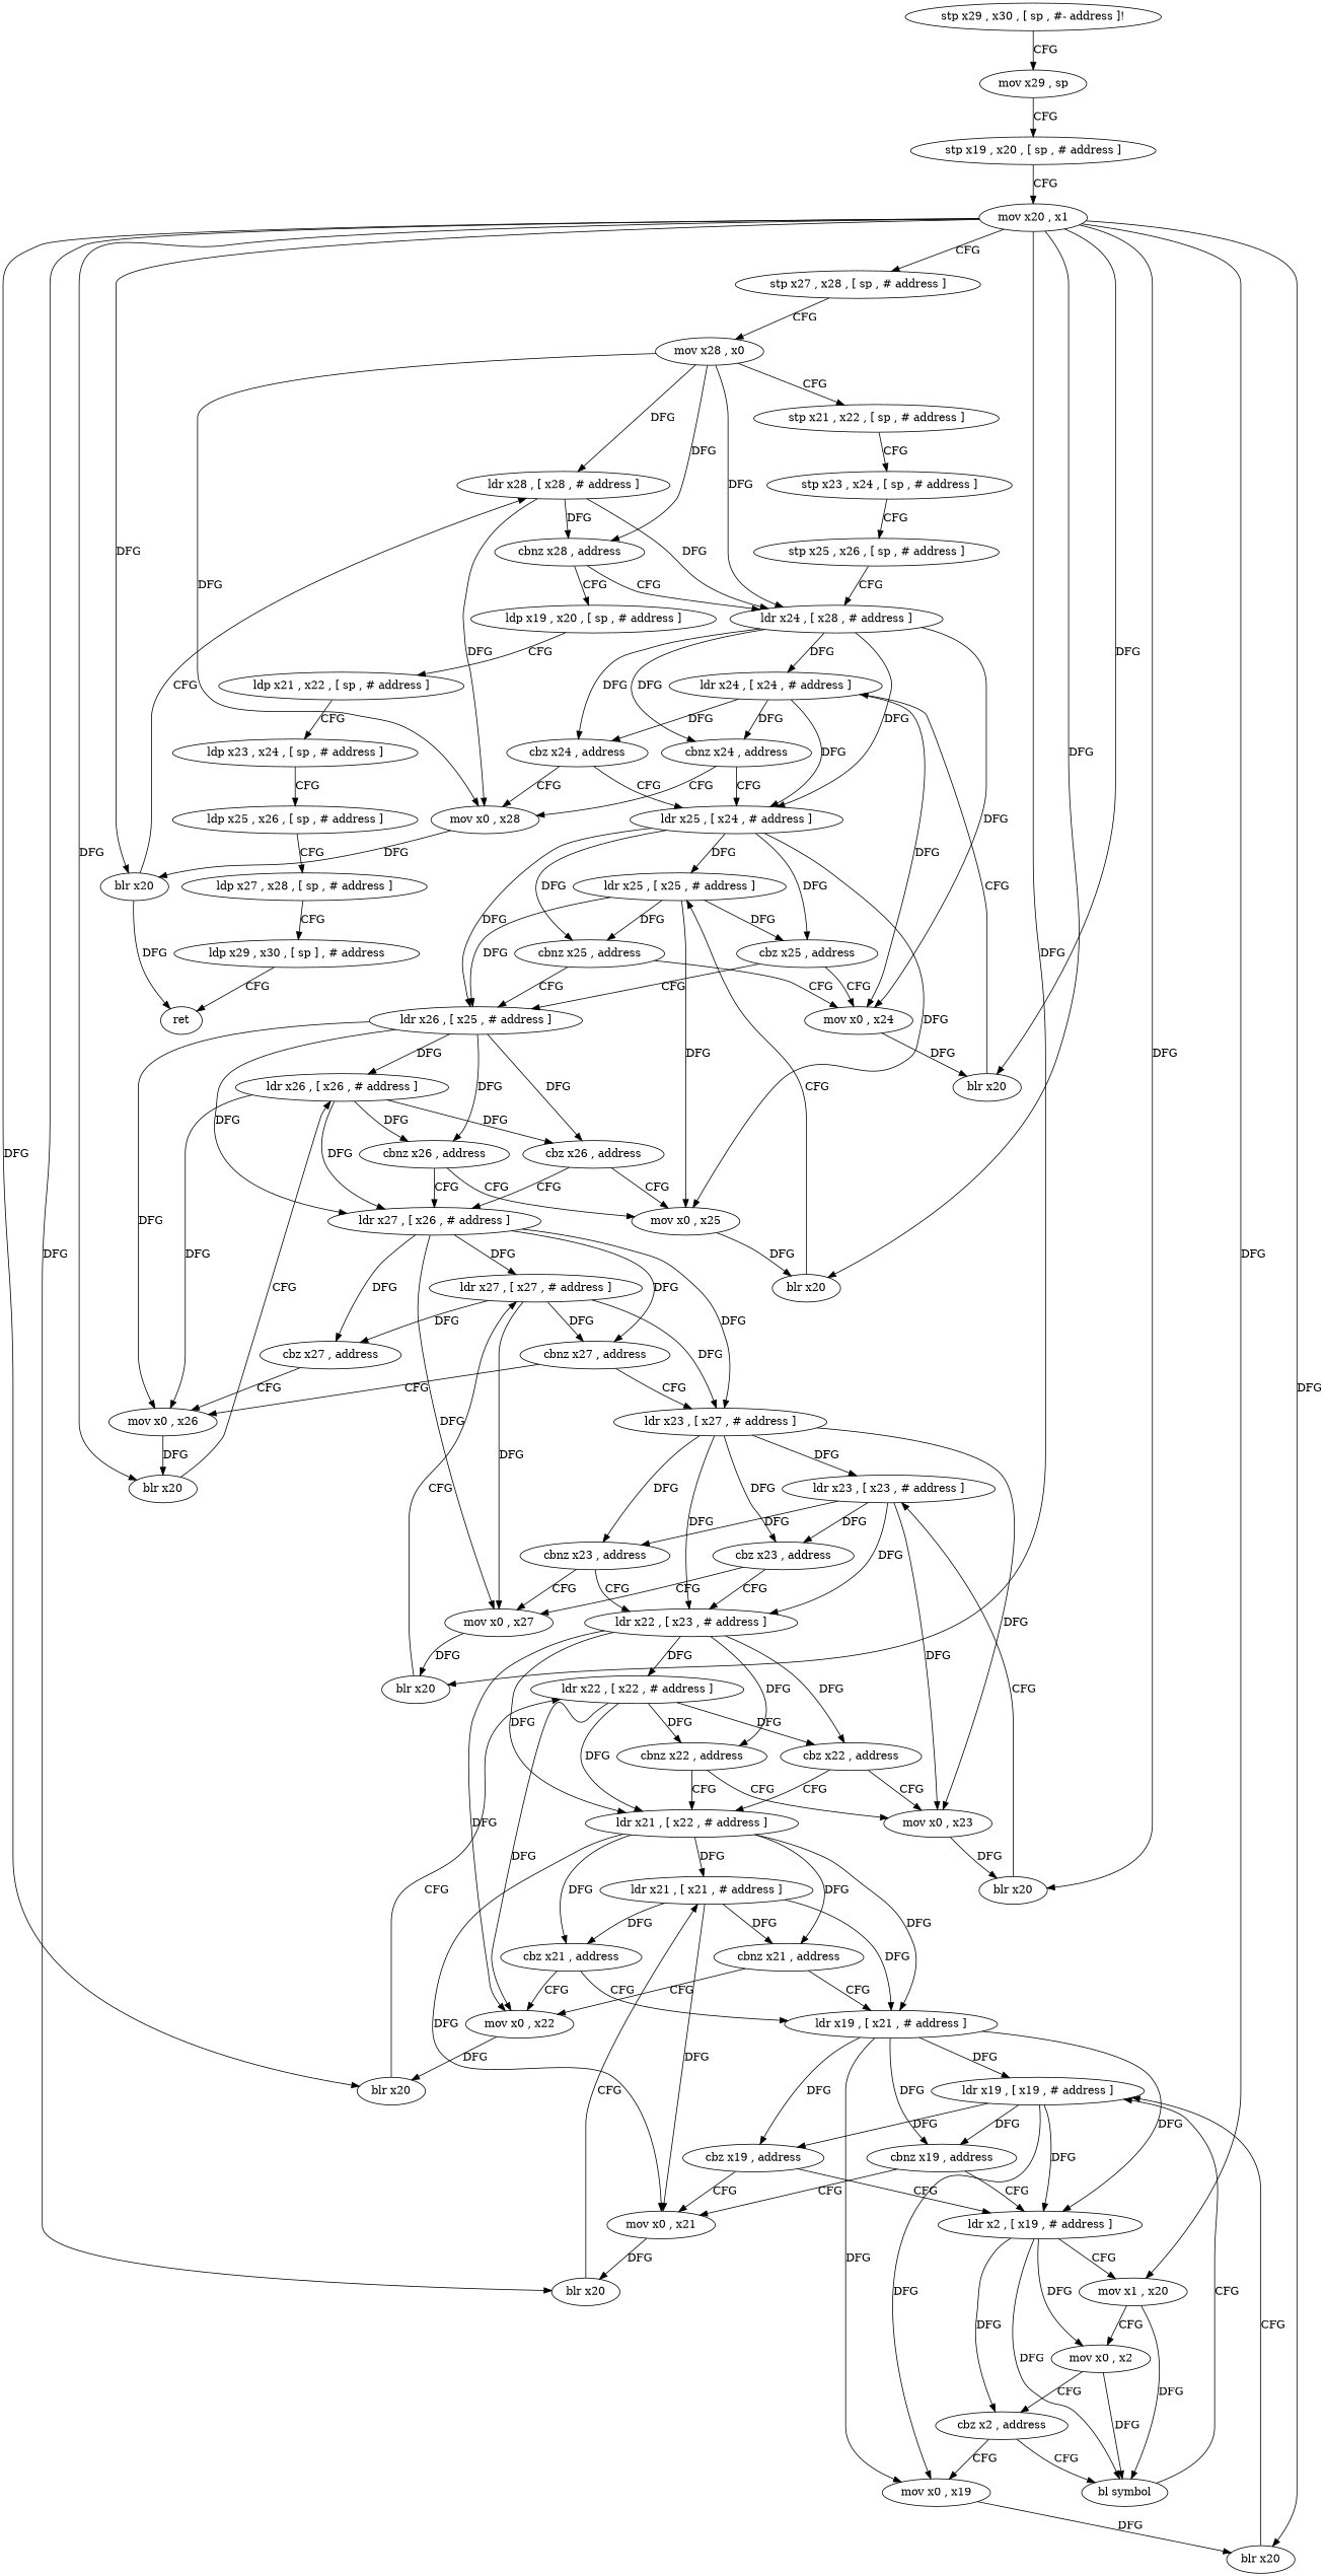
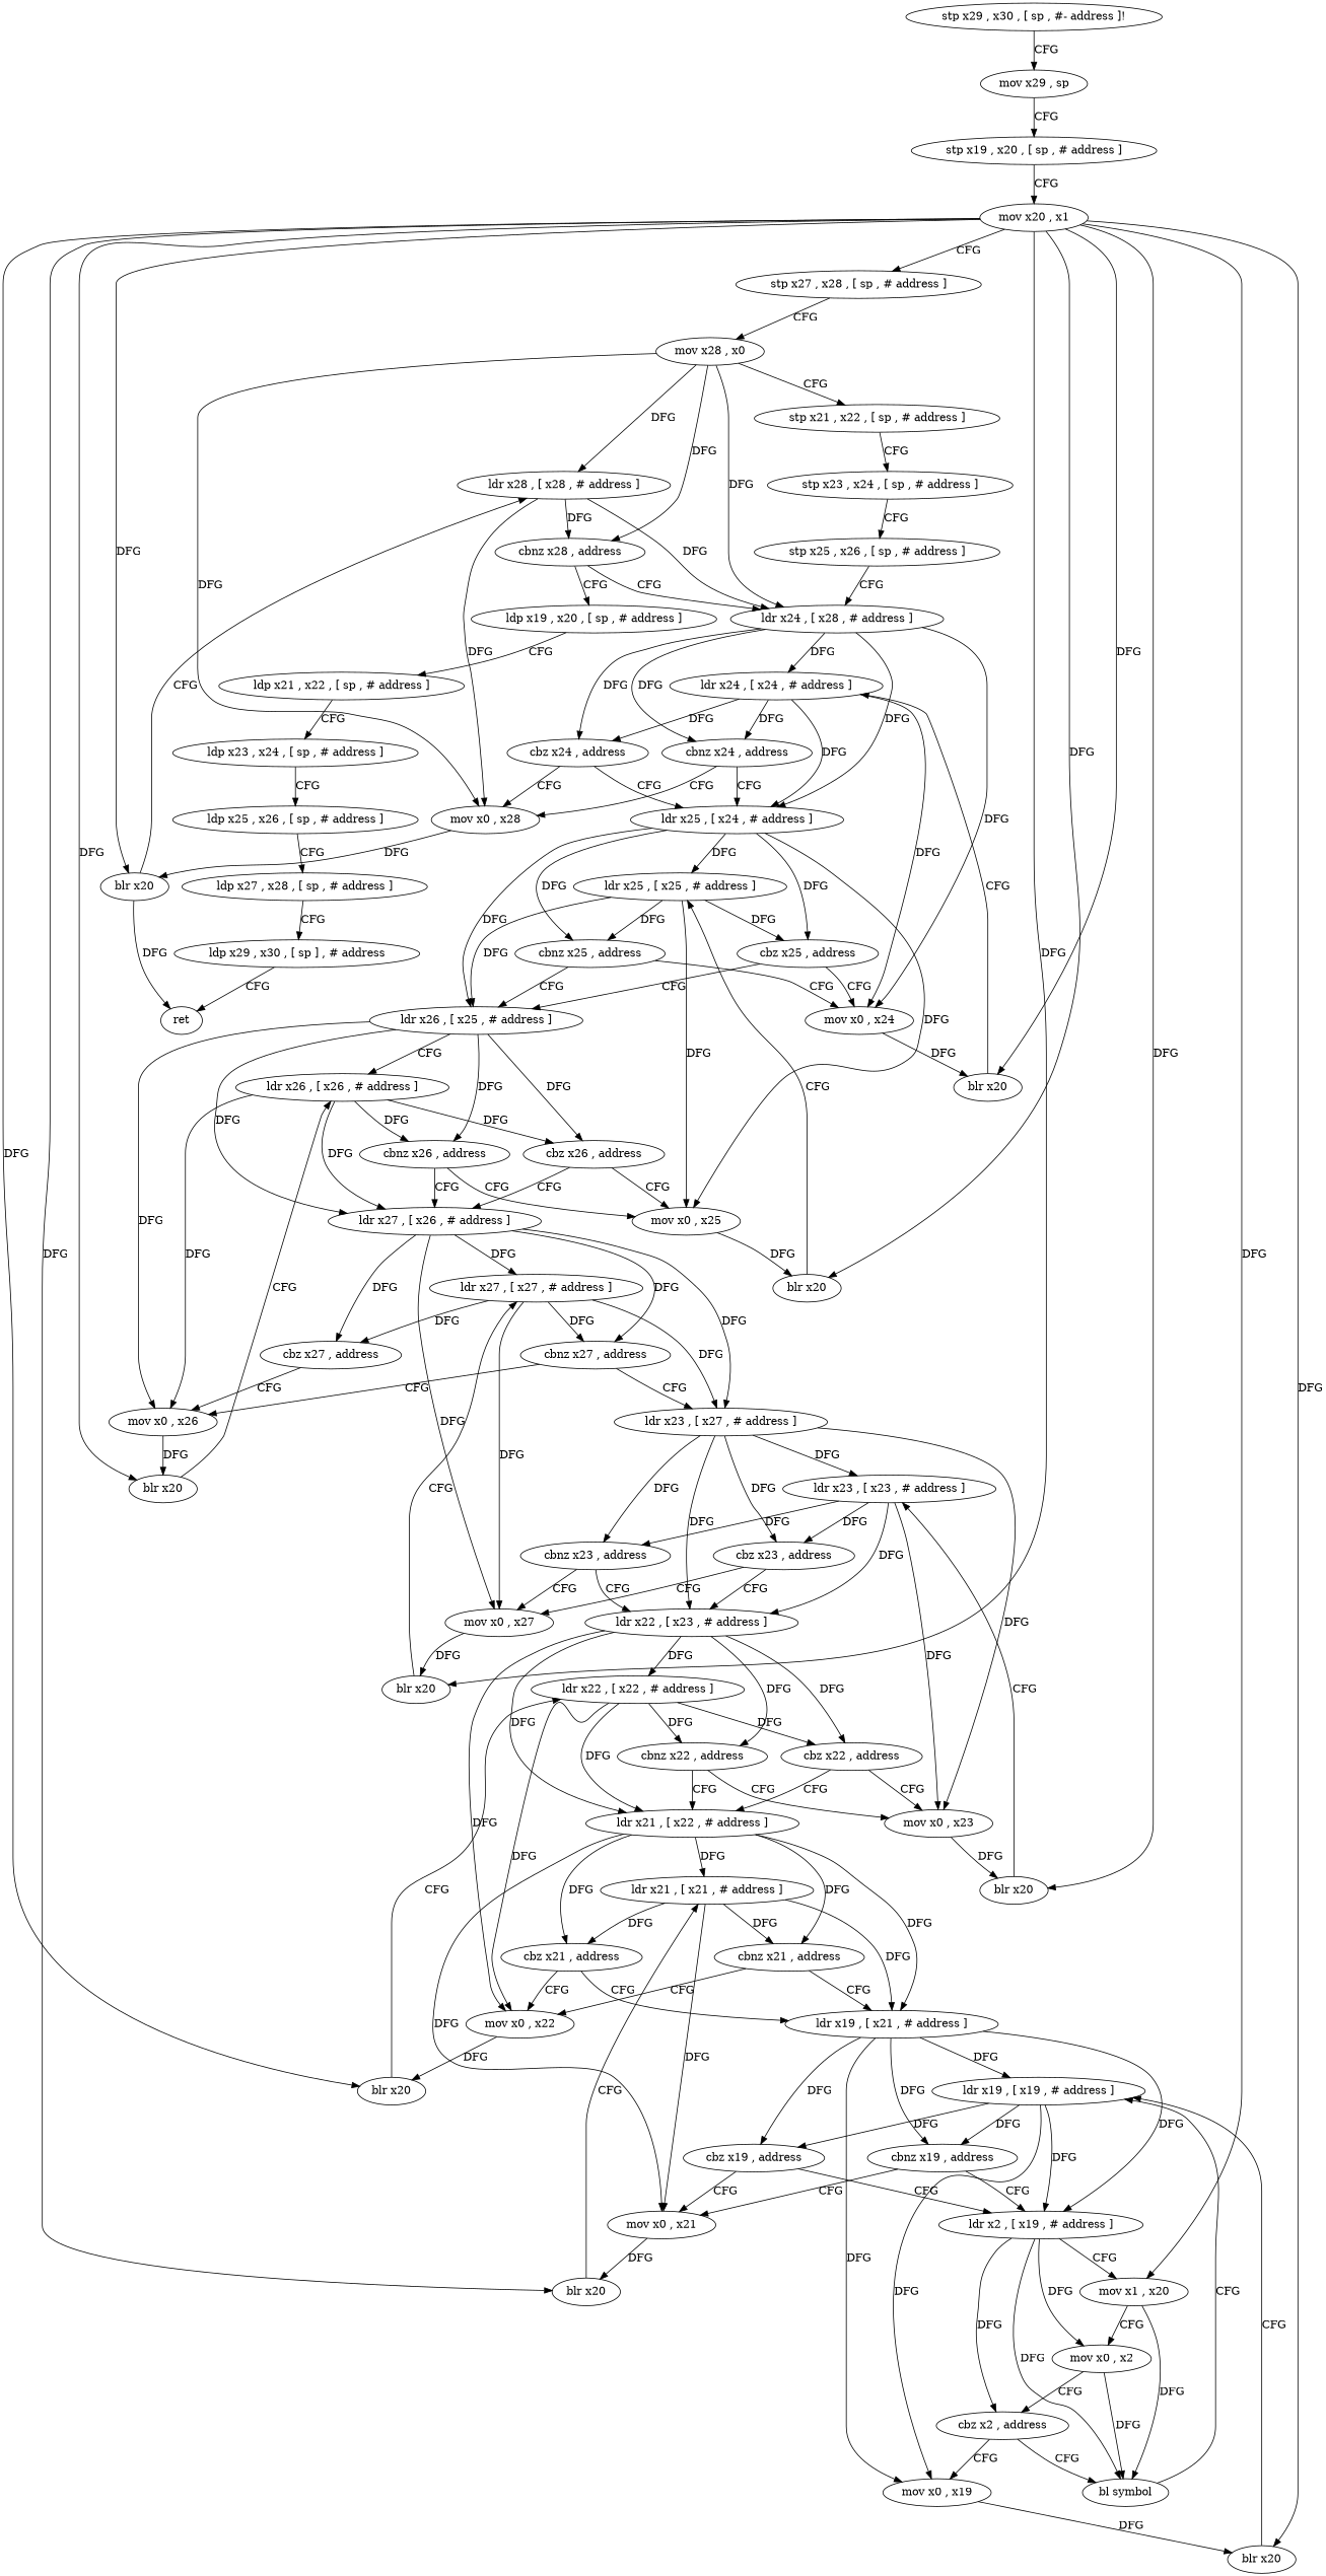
  digraph {
    n1 [label="stp x29 , x30 , [ sp , #- address ]!"]
    n2 [label="mov x29 , sp"]
    n3 [label="stp x19 , x20 , [ sp , # address ]"]
    n4 [label="mov x20 , x1"]
    n5 [label="stp x27 , x28 , [ sp , # address ]"]
    n6 [label="blr x20"]
    n7 [label="blr x20"]
    n8 [label="blr x20"]
    n9 [label="blr x20"]
    n10 [label="blr x20"]
    n11 [label="blr x20"]
    n12 [label="blr x20"]
    n13 [label="blr x20"]
    n14 [label="mov x1 , x20"]
    n15 [label="blr x20"]
    n16 [label="mov x28 , x0"]
    n17 [label="ldr x28 , [ x28 , # address ]"]
    n18 [label=ret]
    n19 [label="ldr x24 , [ x24 , # address ]"]
    n20 [label="ldr x25 , [ x25 , # address ]"]
    n21 [label="ldr x26 , [ x26 , # address ]"]
    n22 [label="ldr x27 , [ x27 , # address ]"]
    n23 [label="ldr x23 , [ x23 , # address ]"]
    n24 [label="ldr x22 , [ x22 , # address ]"]
    n25 [label="ldr x21 , [ x21 , # address ]"]
    n26 [label="mov x0 , x2"]
    n27 [label="bl symbol"]
    n28 [label="ldr x19 , [ x19 , # address ]"]
    n29 [label="stp x21 , x22 , [ sp , # address ]"]
    n30 [label="ldr x24 , [ x28 , # address ]"]
    n31 [label="mov x0 , x28"]
    n32 [label="cbnz x28 , address"]
    n33 [label="stp x23 , x24 , [ sp , # address ]"]
    n34 [label="ldr x25 , [ x24 , # address ]"]
    n35 [label="mov x0 , x24"]
    n36 [label="cbz x24 , address"]
    n37 [label="cbnz x24 , address"]
    n38 [label="ldp x19 , x20 , [ sp , # address ]"]
    n39 [label="stp x25 , x26 , [ sp , # address ]"]
    n40 [label="cbz x25 , address"]
    n41 [label="ldr x26 , [ x25 , # address ]"]
    n42 [label="mov x0 , x25"]
    n43 [label="cbnz x25 , address"]
    n44 [label="ldp x21 , x22 , [ sp , # address ]"]
    n45 [label="ldp x23 , x24 , [ sp , # address ]"]
    n46 [label="cbz x26 , address"]
    n47 [label="ldr x27 , [ x26 , # address ]"]
    n48 [label="mov x0 , x26"]
    n49 [label="cbnz x26 , address"]
    n50 [label="cbz x27 , address"]
    n51 [label="ldr x23 , [ x27 , # address ]"]
    n52 [label="mov x0 , x27"]
    n53 [label="cbnz x27 , address"]
    n54 [label="ldp x25 , x26 , [ sp , # address ]"]
    n55 [label="ldp x27 , x28 , [ sp , # address ]"]
    n56 [label="ldp x29 , x30 , [ sp ] , # address"]
    n57 [label="cbz x23 , address"]
    n58 [label="ldr x22 , [ x23 , # address ]"]
    n59 [label="mov x0 , x23"]
    n60 [label="cbnz x23 , address"]
    n61 [label="cbz x22 , address"]
    n62 [label="ldr x21 , [ x22 , # address ]"]
    n63 [label="mov x0 , x22"]
    n64 [label="cbnz x22 , address"]
    n65 [label="cbz x21 , address"]
    n66 [label="ldr x19 , [ x21 , # address ]"]
    n67 [label="mov x0 , x21"]
    n68 [label="cbnz x21 , address"]
    n69 [label="cbz x19 , address"]
    n70 [label="ldr x2 , [ x19 , # address ]"]
    n71 [label="mov x0 , x19"]
    n72 [label="cbnz x19 , address"]
    n73 [label="cbz x2 , address"]
    n1 -> n2 [label=CFG]
    n2 -> n3 [label=CFG]
    n3 -> n4 [label=CFG]
    n4 -> n5 [label=CFG]
    n4 -> n6 [label=DFG]
    n4 -> n7 [label=DFG]
    n4 -> n8 [label=DFG]
    n4 -> n9 [label=DFG]
    n4 -> n10 [label=DFG]
    n4 -> n11 [label=DFG]
    n4 -> n12 [label=DFG]
    n4 -> n13 [label=DFG]
    n4 -> n14 [label=DFG]
    n4 -> n15 [label=DFG]
    n5 -> n16 [label=CFG]
    n6 -> n17 [label=CFG]
    n6 -> n18 [label=DFG]
    n7 -> n19 [label=CFG]
    n8 -> n20 [label=CFG]
    n9 -> n21 [label=CFG]
    n10 -> n22 [label=CFG]
    n11 -> n23 [label=CFG]
    n12 -> n24 [label=CFG]
    n13 -> n25 [label=CFG]
    n14 -> n26 [label=CFG]
    n14 -> n27 [label=DFG]
    n15 -> n28 [label=CFG]
    n16 -> n17 [label=DFG]
    n16 -> n29 [label=CFG]
    n16 -> n30 [label=DFG]
    n16 -> n31 [label=DFG]
    n16 -> n32 [label=DFG]
    n17 -> n30 [label=DFG]
    n17 -> n31 [label=DFG]
    n17 -> n32 [label=DFG]
    n19 -> n34 [label=DFG]
    n19 -> n35 [label=DFG]
    n19 -> n36 [label=DFG]
    n19 -> n37 [label=DFG]
    n20 -> n40 [label=DFG]
    n20 -> n41 [label=DFG]
    n20 -> n42 [label=DFG]
    n20 -> n43 [label=DFG]
    n21 -> n46 [label=DFG]
    n21 -> n47 [label=DFG]
    n21 -> n48 [label=DFG]
    n21 -> n49 [label=DFG]
    n22 -> n50 [label=DFG]
    n22 -> n51 [label=DFG]
    n22 -> n52 [label=DFG]
    n22 -> n53 [label=DFG]
    n23 -> n57 [label=DFG]
    n23 -> n58 [label=DFG]
    n23 -> n59 [label=DFG]
    n23 -> n60 [label=DFG]
    n24 -> n61 [label=DFG]
    n24 -> n62 [label=DFG]
    n24 -> n63 [label=DFG]
    n24 -> n64 [label=DFG]
    n25 -> n65 [label=DFG]
    n25 -> n66 [label=DFG]
    n25 -> n67 [label=DFG]
    n25 -> n68 [label=DFG]
    n26 -> n27 [label=DFG]
    n26 -> n73 [label=CFG]
    n27 -> n28 [label=CFG]
    n28 -> n69 [label=DFG]
    n28 -> n70 [label=DFG]
    n28 -> n71 [label=DFG]
    n28 -> n72 [label=DFG]
    n29 -> n33 [label=CFG]
    n30 -> n19 [label=DFG]
    n30 -> n34 [label=DFG]
    n30 -> n35 [label=DFG]
    n30 -> n36 [label=DFG]
    n30 -> n37 [label=DFG]
    n31 -> n6 [label=DFG]
    n32 -> n30 [label=CFG]
    n32 -> n38 [label=CFG]
    n33 -> n39 [label=CFG]
    n34 -> n20 [label=DFG]
    n34 -> n40 [label=DFG]
    n34 -> n41 [label=DFG]
    n34 -> n42 [label=DFG]
    n34 -> n43 [label=DFG]
    n35 -> n7 [label=DFG]
    n36 -> n31 [label=CFG]
    n36 -> n34 [label=CFG]
    n37 -> n31 [label=CFG]
    n37 -> n34 [label=CFG]
    n38 -> n44 [label=CFG]
    n39 -> n30 [label=CFG]
    n40 -> n35 [label=CFG]
    n40 -> n41 [label=CFG]
-   n41 -> n21 [label=DFG]
+   n41 -> n21 [label=CFG]
    n41 -> n46 [label=DFG]
    n41 -> n47 [label=DFG]
    n41 -> n48 [label=DFG]
    n41 -> n49 [label=DFG]
    n42 -> n8 [label=DFG]
    n43 -> n35 [label=CFG]
    n43 -> n41 [label=CFG]
    n44 -> n45 [label=CFG]
    n45 -> n54 [label=CFG]
    n46 -> n42 [label=CFG]
    n46 -> n47 [label=CFG]
    n47 -> n22 [label=DFG]
    n47 -> n50 [label=DFG]
    n47 -> n51 [label=DFG]
    n47 -> n52 [label=DFG]
    n47 -> n53 [label=DFG]
    n48 -> n9 [label=DFG]
    n49 -> n42 [label=CFG]
    n49 -> n47 [label=CFG]
    n50 -> n48 [label=CFG]
    n51 -> n23 [label=DFG]
    n51 -> n57 [label=DFG]
    n51 -> n58 [label=DFG]
    n51 -> n59 [label=DFG]
    n51 -> n60 [label=DFG]
    n52 -> n10 [label=DFG]
    n53 -> n48 [label=CFG]
    n53 -> n51 [label=CFG]
    n54 -> n55 [label=CFG]
    n55 -> n56 [label=CFG]
    n56 -> n18 [label=CFG]
    n57 -> n52 [label=CFG]
    n57 -> n58 [label=CFG]
    n58 -> n24 [label=DFG]
    n58 -> n61 [label=DFG]
    n58 -> n62 [label=DFG]
    n58 -> n63 [label=DFG]
    n58 -> n64 [label=DFG]
    n59 -> n11 [label=DFG]
    n60 -> n52 [label=CFG]
    n60 -> n58 [label=CFG]
    n61 -> n59 [label=CFG]
    n61 -> n62 [label=CFG]
    n62 -> n25 [label=DFG]
    n62 -> n65 [label=DFG]
    n62 -> n66 [label=DFG]
    n62 -> n67 [label=DFG]
    n62 -> n68 [label=DFG]
    n63 -> n12 [label=DFG]
    n64 -> n59 [label=CFG]
    n64 -> n62 [label=CFG]
    n65 -> n63 [label=CFG]
    n65 -> n66 [label=CFG]
    n66 -> n28 [label=DFG]
    n66 -> n69 [label=DFG]
    n66 -> n70 [label=DFG]
    n66 -> n71 [label=DFG]
    n66 -> n72 [label=DFG]
    n67 -> n13 [label=DFG]
    n68 -> n63 [label=CFG]
    n68 -> n66 [label=CFG]
    n69 -> n67 [label=CFG]
    n69 -> n70 [label=CFG]
    n70 -> n14 [label=CFG]
    n70 -> n26 [label=DFG]
    n70 -> n27 [label=DFG]
    n70 -> n73 [label=DFG]
    n71 -> n15 [label=DFG]
    n72 -> n67 [label=CFG]
    n72 -> n70 [label=CFG]
    n73 -> n27 [label=CFG]
    n73 -> n71 [label=CFG]
  }
